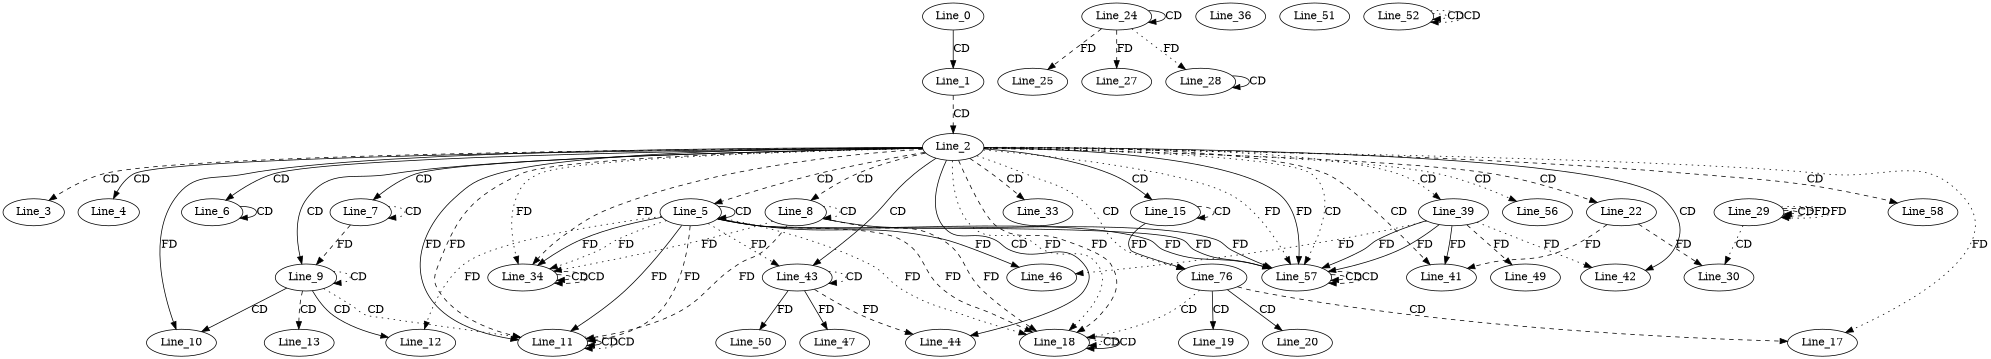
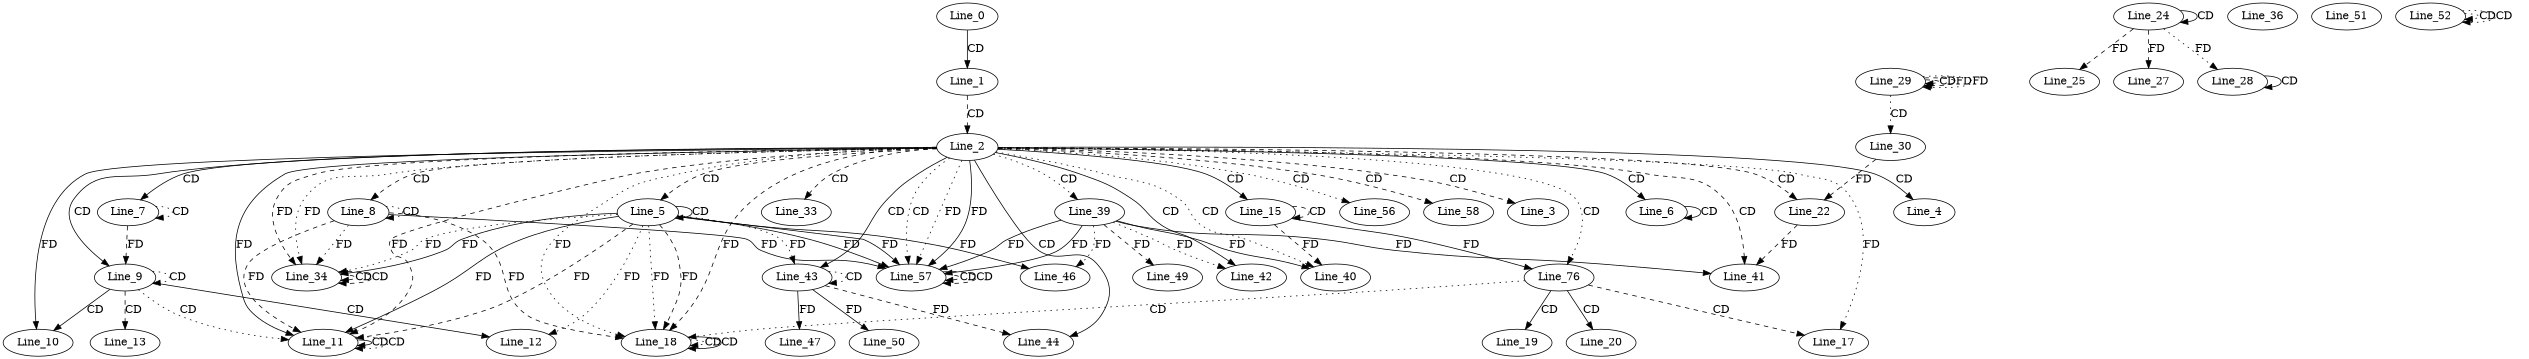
  digraph {
    edge [style=solid]
    Line_0
    Line_1
    Line_2
    Line_3
    Line_4
    Line_5
    Line_6
    Line_7
    Line_8
    Line_9
    Line_10
    Line_11
    Line_15
    n14 [label=Line_76]
    Line_17
    Line_18
    Line_22
    Line_33
    Line_34
    Line_39
+   Line_40
    Line_41
    Line_42
    Line_43
    Line_44
    Line_56
    Line_57
    Line_58
    Line_12
    Line_46
    Line_13
    Line_19
    Line_20
    Line_30
    Line_49
    Line_47
    Line_50
    Line_24
    Line_25
    Line_27
    Line_28
    Line_29
    Line_36
    Line_51
    Line_52
    Line_0 -> Line_1 [label=CD]
    Line_1 -> Line_2 [label=CD style=dashed]
    Line_2 -> Line_3 [label=CD style=dashed]
    Line_2 -> Line_4 [label=CD]
    Line_2 -> Line_5 [label=CD style=dashed]
    Line_2 -> Line_6 [label=CD]
    Line_2 -> Line_7 [label=CD]
    Line_2 -> Line_8 [label=CD style=dashed]
    Line_2 -> Line_9 [label=CD]
    Line_2 -> Line_10 [label=FD]
    Line_2 -> Line_11 [label=FD style=dashed]
    Line_2 -> Line_11 [label=FD]
    Line_2 -> Line_15 [label=CD]
    Line_2 -> n14 [label=CD style=dotted]
    Line_2 -> Line_17 [label=FD style=dotted]
    Line_2 -> Line_18 [label=FD style=dotted]
    Line_2 -> Line_18 [label=FD style=dashed]
    Line_2 -> Line_22 [label=CD style=dashed]
    Line_2 -> Line_33 [label=CD style=dashed]
    Line_2 -> Line_34 [label=FD style=dotted]
    Line_2 -> Line_34 [label=FD style=dashed]
    Line_2 -> Line_39 [label=CD style=dotted]
+   Line_2 -> Line_40 [label=CD style=dotted]
    Line_2 -> Line_41 [label=CD style=dashed]
    Line_2 -> Line_42 [label=CD]
    Line_2 -> Line_43 [label=CD]
    Line_2 -> Line_44 [label=CD]
    Line_2 -> Line_56 [label=CD style=dotted]
    Line_2 -> Line_57 [label=CD style=dotted]
    Line_2 -> Line_57 [label=FD style=dotted]
    Line_2 -> Line_57 [label=FD]
    Line_2 -> Line_58 [label=CD style=dashed]
    Line_5 -> Line_5 [label=CD]
    Line_5 -> Line_11 [label=FD style=dashed]
    Line_5 -> Line_11 [label=FD]
    Line_5 -> Line_18 [label=FD style=dashed]
    Line_5 -> Line_18 [label=FD style=dotted]
    Line_5 -> Line_34 [label=FD]
    Line_5 -> Line_34 [label=FD style=dotted]
    Line_5 -> Line_43 [label=FD style=dotted]
    Line_5 -> Line_57 [label=FD]
    Line_5 -> Line_57 [label=FD]
    Line_5 -> Line_12 [label=FD style=dotted]
    Line_5 -> Line_46 [label=FD]
    Line_6 -> Line_6 [label=CD]
    Line_7 -> Line_7 [label=CD style=dotted]
    Line_7 -> Line_9 [label=FD style=dashed]
    Line_8 -> Line_8 [label=CD style=dotted]
    Line_8 -> Line_11 [label=FD style=dashed]
    Line_8 -> Line_18 [label=FD style=dashed]
    Line_8 -> Line_34 [label=FD style=dotted]
    Line_8 -> Line_57 [label=FD]
    Line_9 -> Line_9 [label=CD style=dotted]
    Line_9 -> Line_10 [label=CD]
    Line_9 -> Line_11 [label=CD style=dotted]
    Line_9 -> Line_12 [label=CD]
    Line_9 -> Line_13 [label=CD style=dashed]
    Line_11 -> Line_11 [label=CD]
    Line_11 -> Line_11 [label=CD style=dotted]
    Line_15 -> Line_15 [label=CD style=dashed]
    Line_15 -> n14 [label=FD]
+   Line_15 -> Line_40 [label=FD style=dashed]
    n14 -> Line_17 [label=CD style=dashed]
    n14 -> Line_18 [label=CD style=dotted]
    n14 -> Line_19 [label=CD]
    n14 -> Line_20 [label=CD]
    Line_18 -> Line_18 [label=CD style=dotted]
    Line_18 -> Line_18 [label=CD]
    Line_22 -> Line_41 [label=FD style=dashed]
-   Line_22 -> Line_30 [label=FD style=dashed]
+   Line_30 -> Line_22 [label=FD style=dashed]
    Line_34 -> Line_34 [label=CD style=dashed]
    Line_34 -> Line_34 [label=CD style=dashed]
+   Line_39 -> Line_40 [label=FD]
    Line_39 -> Line_41 [label=FD]
    Line_39 -> Line_42 [label=FD style=dotted]
    Line_39 -> Line_57 [label=FD]
    Line_39 -> Line_57 [label=FD]
    Line_39 -> Line_46 [label=FD style=dotted]
    Line_39 -> Line_49 [label=FD style=dashed]
    Line_43 -> Line_43 [label=CD style=dotted]
    Line_43 -> Line_44 [label=FD style=dashed]
    Line_43 -> Line_47 [label=FD]
    Line_43 -> Line_50 [label=FD]
    Line_57 -> Line_57 [label=CD style=dashed]
    Line_57 -> Line_57 [label=CD style=dashed]
    Line_24 -> Line_24 [label=CD]
    Line_24 -> Line_25 [label=FD style=dashed]
    Line_24 -> Line_27 [label=FD style=dashed]
    Line_24 -> Line_28 [label=FD style=dotted]
    Line_28 -> Line_28 [label=CD]
    Line_29 -> Line_30 [label=CD style=dotted]
    Line_29 -> Line_29 [label=CD style=dashed]
    Line_29 -> Line_29 [label=FD style=dashed]
    Line_29 -> Line_29 [label=FD style=dotted]
    Line_52 -> Line_52 [label=CD style=dotted]
    Line_52 -> Line_52 [label=CD style=dotted]
  }
